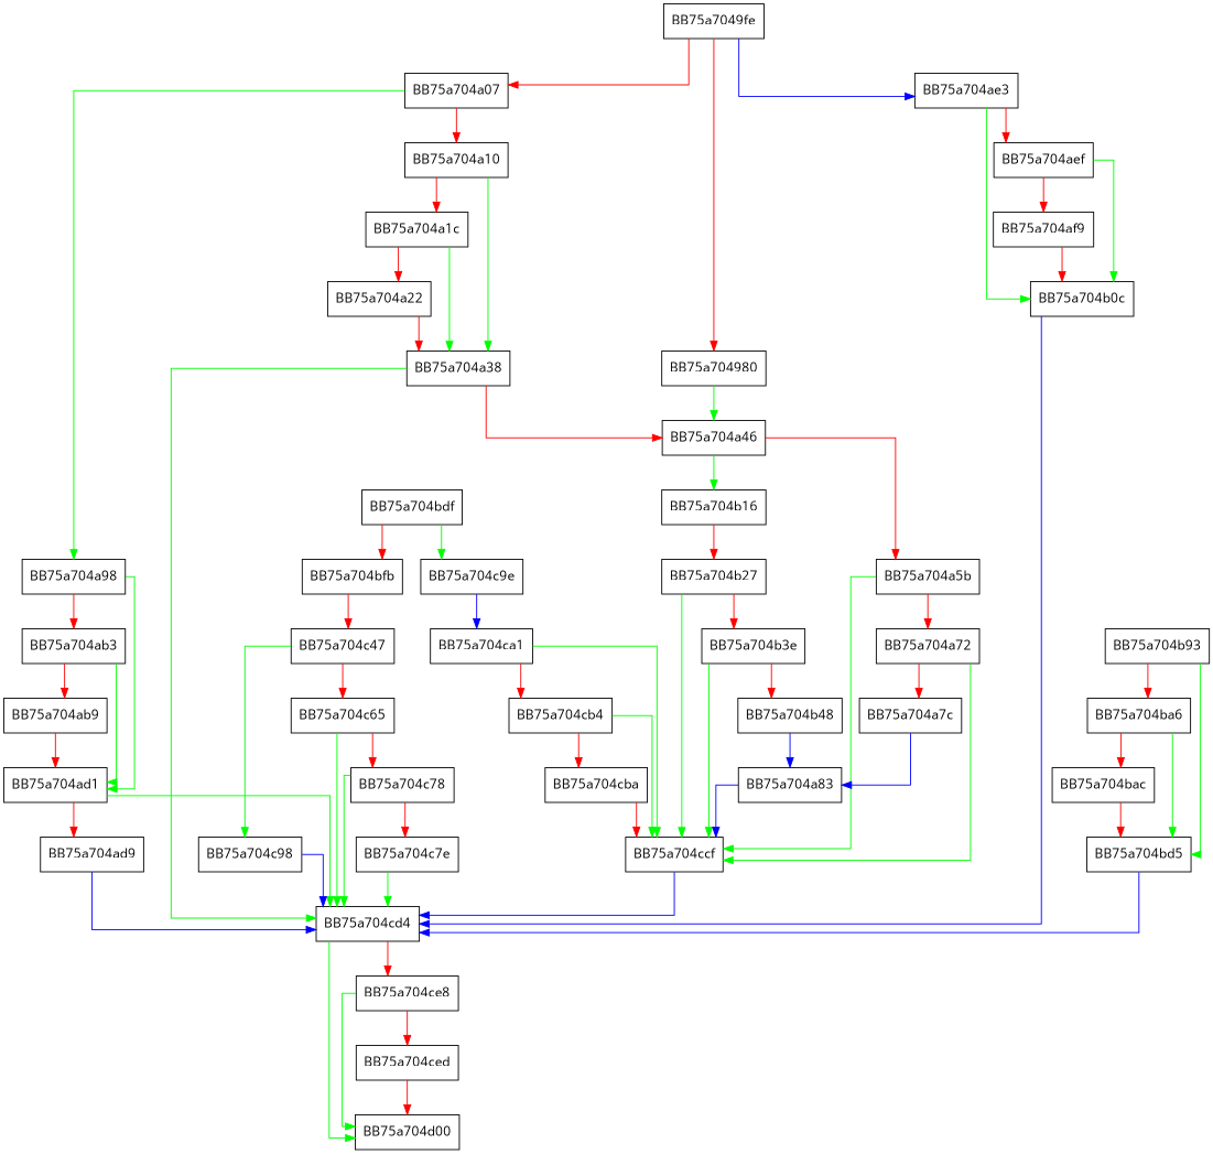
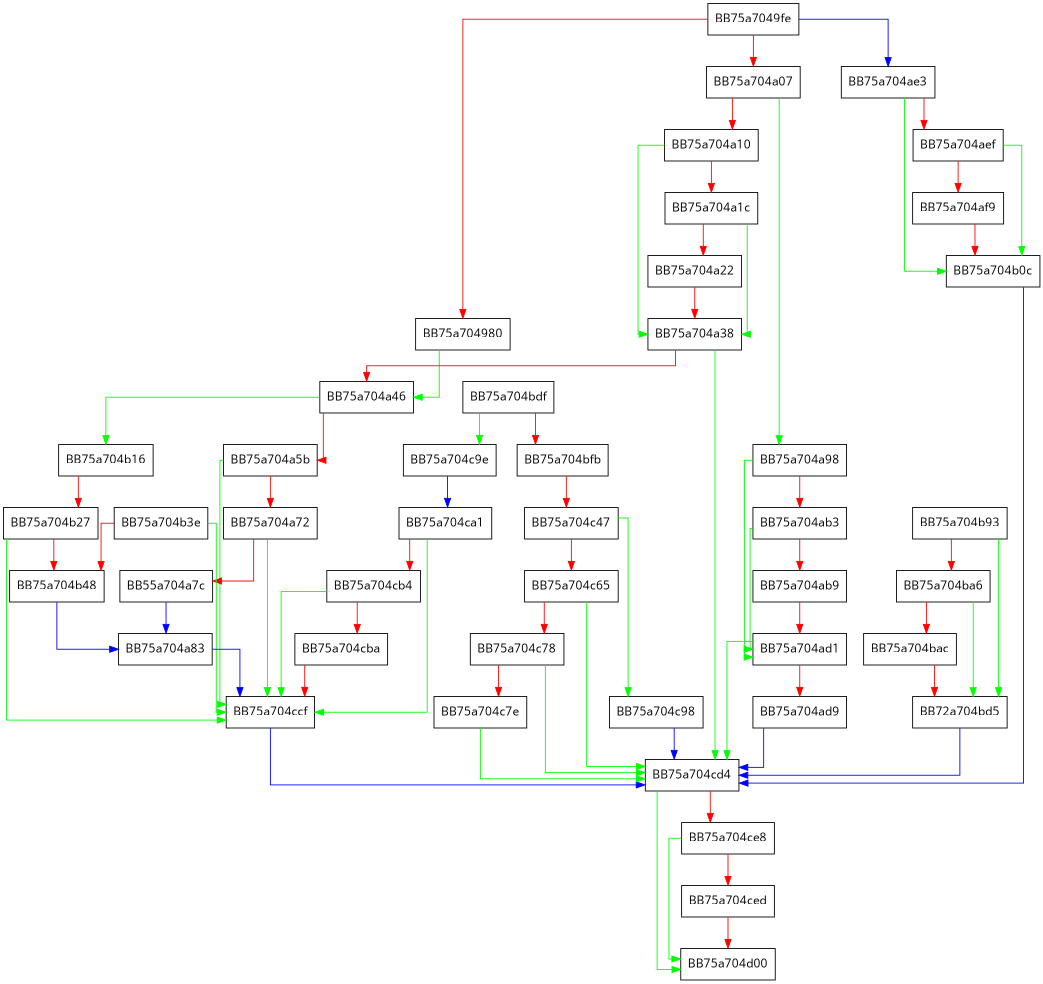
  digraph {
    fontname="Open Sans"
    splines=ortho
    node [fontname="Open Sans" shape=box]
    edge [color=red fontname="Open Sans"]
    BB75a704980
    BB75a704a46
    BB75a704b16
    BB75a704a5b
    BB75a7049fe
    BB75a704ae3
    BB75a704a07
    BB75a704b27
    BB75a704ccf
    BB75a704a72
    BB75a704b0c
    BB75a704aef
    BB75a704a98
    BB75a704a10
    BB75a704cd4
    BB75a704af9
    BB75a704ad1
    BB75a704ab3
    BB75a704a38
    BB75a704a1c
    BB75a704ad9
    BB75a704ab9
    BB75a704a22
    BB75a704d00
    BB75a704ce8
    BB75a704ced
    BB75a704b3e
-   BB75a704a7c
+   BB75a704a7c [label=BB55a704a7c]
    BB75a704a83
    BB75a704bdf
    BB75a704c9e
    BB75a704bfb
    BB75a704b93
-   BB75a704bd5
+   BB75a704bd5 [label=BB72a704bd5]
    BB75a704ba6
    BB75a704b48
    BB75a704ca1
    BB75a704c47
    BB75a704bac
    BB75a704cb4
    BB75a704c98
    BB75a704c65
    BB75a704cba
    BB75a704c78
    BB75a704c7e
    BB75a704980 -> BB75a704a46 [color=green]
    BB75a704a46 -> BB75a704b16 [color=green]
    BB75a704a46 -> BB75a704a5b
    BB75a704b16 -> BB75a704b27
    BB75a704a5b -> BB75a704ccf [color=green]
    BB75a704a5b -> BB75a704a72
    BB75a7049fe -> BB75a704980
    BB75a7049fe -> BB75a704ae3 [color=blue]
    BB75a7049fe -> BB75a704a07
    BB75a704ae3 -> BB75a704b0c [color=green]
    BB75a704ae3 -> BB75a704aef
    BB75a704a07 -> BB75a704a98 [color=green]
    BB75a704a07 -> BB75a704a10
    BB75a704b27 -> BB75a704ccf [color=green]
-   BB75a704b27 -> BB75a704b3e
+   BB75a704b27 -> BB75a704b48
    BB75a704ccf -> BB75a704cd4 [color=blue]
    BB75a704a72 -> BB75a704ccf [color=green]
    BB75a704a72 -> BB75a704a7c
    BB75a704b0c -> BB75a704cd4 [color=blue]
    BB75a704aef -> BB75a704b0c [color=green]
    BB75a704aef -> BB75a704af9
    BB75a704a98 -> BB75a704ad1 [color=green]
    BB75a704a98 -> BB75a704ab3
    BB75a704a10 -> BB75a704a38 [color=green]
    BB75a704a10 -> BB75a704a1c
    BB75a704cd4 -> BB75a704d00 [color=green]
    BB75a704cd4 -> BB75a704ce8
    BB75a704af9 -> BB75a704b0c
    BB75a704ad1 -> BB75a704cd4 [color=green]
    BB75a704ad1 -> BB75a704ad9
    BB75a704ab3 -> BB75a704ad1 [color=green]
    BB75a704ab3 -> BB75a704ab9
    BB75a704a38 -> BB75a704a46
    BB75a704a38 -> BB75a704cd4 [color=green]
    BB75a704a1c -> BB75a704a38 [color=green]
    BB75a704a1c -> BB75a704a22
    BB75a704ad9 -> BB75a704cd4 [color=blue]
    BB75a704ab9 -> BB75a704ad1
    BB75a704a22 -> BB75a704a38
    BB75a704ce8 -> BB75a704d00 [color=green]
    BB75a704ce8 -> BB75a704ced
    BB75a704ced -> BB75a704d00
    BB75a704b3e -> BB75a704ccf [color=green]
    BB75a704b3e -> BB75a704b48
    BB75a704a7c -> BB75a704a83 [color=blue]
    BB75a704a83 -> BB75a704ccf [color=blue]
    BB75a704bdf -> BB75a704c9e [color=green]
    BB75a704bdf -> BB75a704bfb
    BB75a704c9e -> BB75a704ca1 [color=blue]
    BB75a704bfb -> BB75a704c47
    BB75a704b93 -> BB75a704bd5 [color=green]
    BB75a704b93 -> BB75a704ba6
    BB75a704bd5 -> BB75a704cd4 [color=blue]
    BB75a704ba6 -> BB75a704bd5 [color=green]
    BB75a704ba6 -> BB75a704bac
    BB75a704b48 -> BB75a704a83 [color=blue]
    BB75a704ca1 -> BB75a704ccf [color=green]
    BB75a704ca1 -> BB75a704cb4
    BB75a704c47 -> BB75a704c98 [color=green]
    BB75a704c47 -> BB75a704c65
    BB75a704bac -> BB75a704bd5
    BB75a704cb4 -> BB75a704ccf [color=green]
    BB75a704cb4 -> BB75a704cba
    BB75a704c98 -> BB75a704cd4 [color=blue]
    BB75a704c65 -> BB75a704cd4 [color=green]
    BB75a704c65 -> BB75a704c78
    BB75a704cba -> BB75a704ccf
    BB75a704c78 -> BB75a704cd4 [color=green]
    BB75a704c78 -> BB75a704c7e
    BB75a704c7e -> BB75a704cd4 [color=green]
  }
